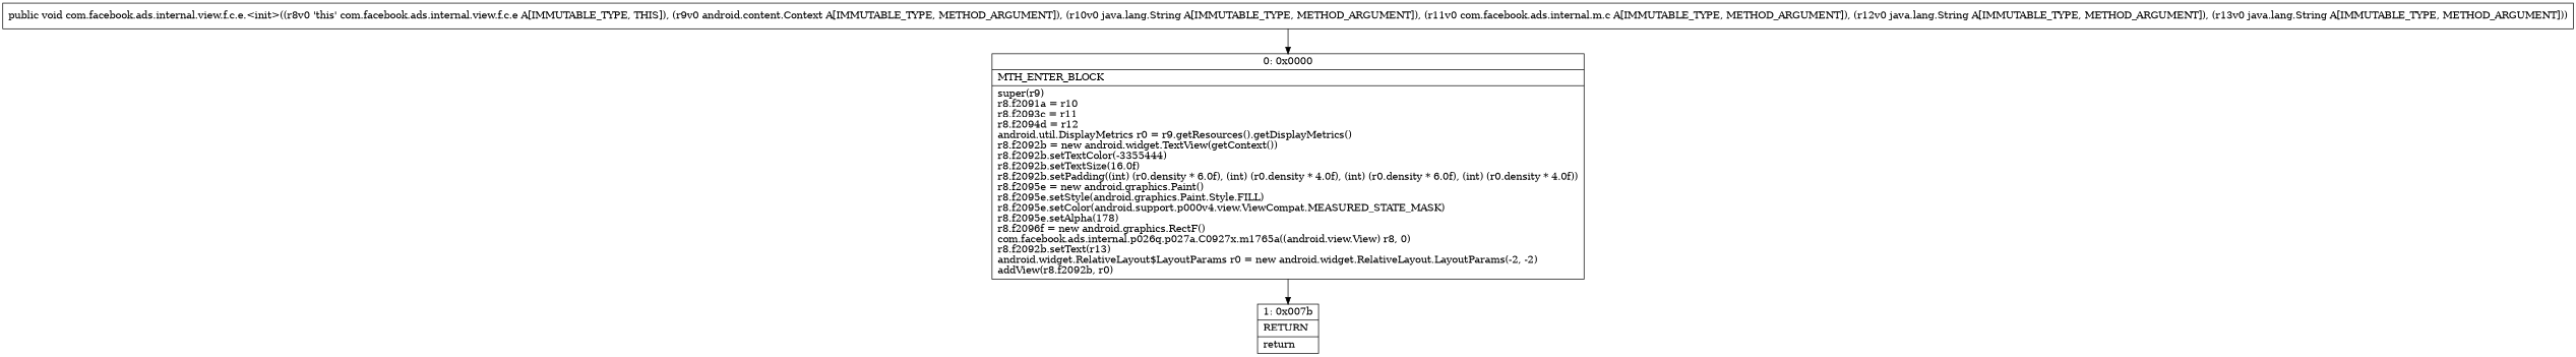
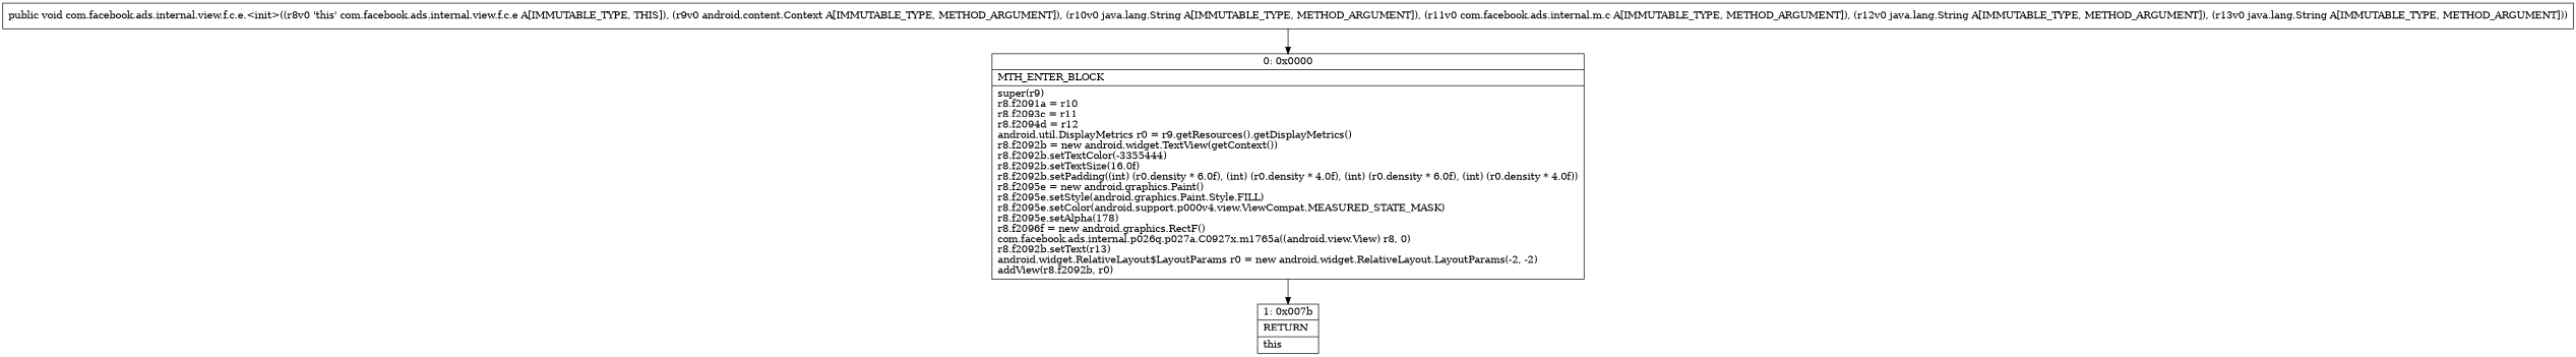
  digraph {
    node [shape=record]
    n1 [label="{0\:\ 0x0000|MTH_ENTER_BLOCK\l|super(r9)\lr8.f2091a = r10\lr8.f2093c = r11\lr8.f2094d = r12\landroid.util.DisplayMetrics r0 = r9.getResources().getDisplayMetrics()\lr8.f2092b = new android.widget.TextView(getContext())\lr8.f2092b.setTextColor(\-3355444)\lr8.f2092b.setTextSize(16.0f)\lr8.f2092b.setPadding((int) (r0.density * 6.0f), (int) (r0.density * 4.0f), (int) (r0.density * 6.0f), (int) (r0.density * 4.0f))\lr8.f2095e = new android.graphics.Paint()\lr8.f2095e.setStyle(android.graphics.Paint.Style.FILL)\lr8.f2095e.setColor(android.support.p000v4.view.ViewCompat.MEASURED_STATE_MASK)\lr8.f2095e.setAlpha(178)\lr8.f2096f = new android.graphics.RectF()\lcom.facebook.ads.internal.p026q.p027a.C0927x.m1765a((android.view.View) r8, 0)\lr8.f2092b.setText(r13)\landroid.widget.RelativeLayout$LayoutParams r0 = new android.widget.RelativeLayout.LayoutParams(\-2, \-2)\laddView(r8.f2092b, r0)\l}"]
-   n2 [label="{1\:\ 0x007b|RETURN\l|return\l}"]
+   n2 [label="{1\:\ 0x007b|RETURN\l|this\l}"]
    n3 [label="{public void com.facebook.ads.internal.view.f.c.e.\<init\>((r8v0 'this' com.facebook.ads.internal.view.f.c.e A[IMMUTABLE_TYPE, THIS]), (r9v0 android.content.Context A[IMMUTABLE_TYPE, METHOD_ARGUMENT]), (r10v0 java.lang.String A[IMMUTABLE_TYPE, METHOD_ARGUMENT]), (r11v0 com.facebook.ads.internal.m.c A[IMMUTABLE_TYPE, METHOD_ARGUMENT]), (r12v0 java.lang.String A[IMMUTABLE_TYPE, METHOD_ARGUMENT]), (r13v0 java.lang.String A[IMMUTABLE_TYPE, METHOD_ARGUMENT])) }"]
    n1 -> n2
    n3 -> n1
  }
